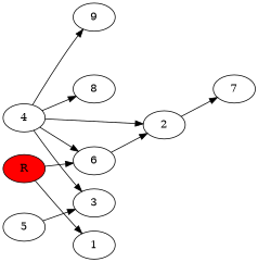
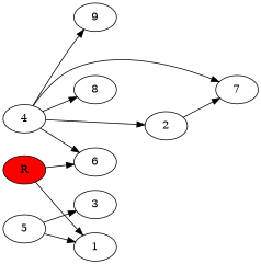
  digraph {
    rankdir=LR
    2
    7
    4
    6
    8
    9
    5
    1
    3
    R [fillcolor="#ff0000" style=filled]
    2 -> 7
    4 -> 2
-   4 -> 3
+   4 -> 7
    4 -> 6
    4 -> 8
    4 -> 9
-   6 -> 2
+   5 -> 1
    5 -> 3
    R -> 6
    R -> 1
  }
